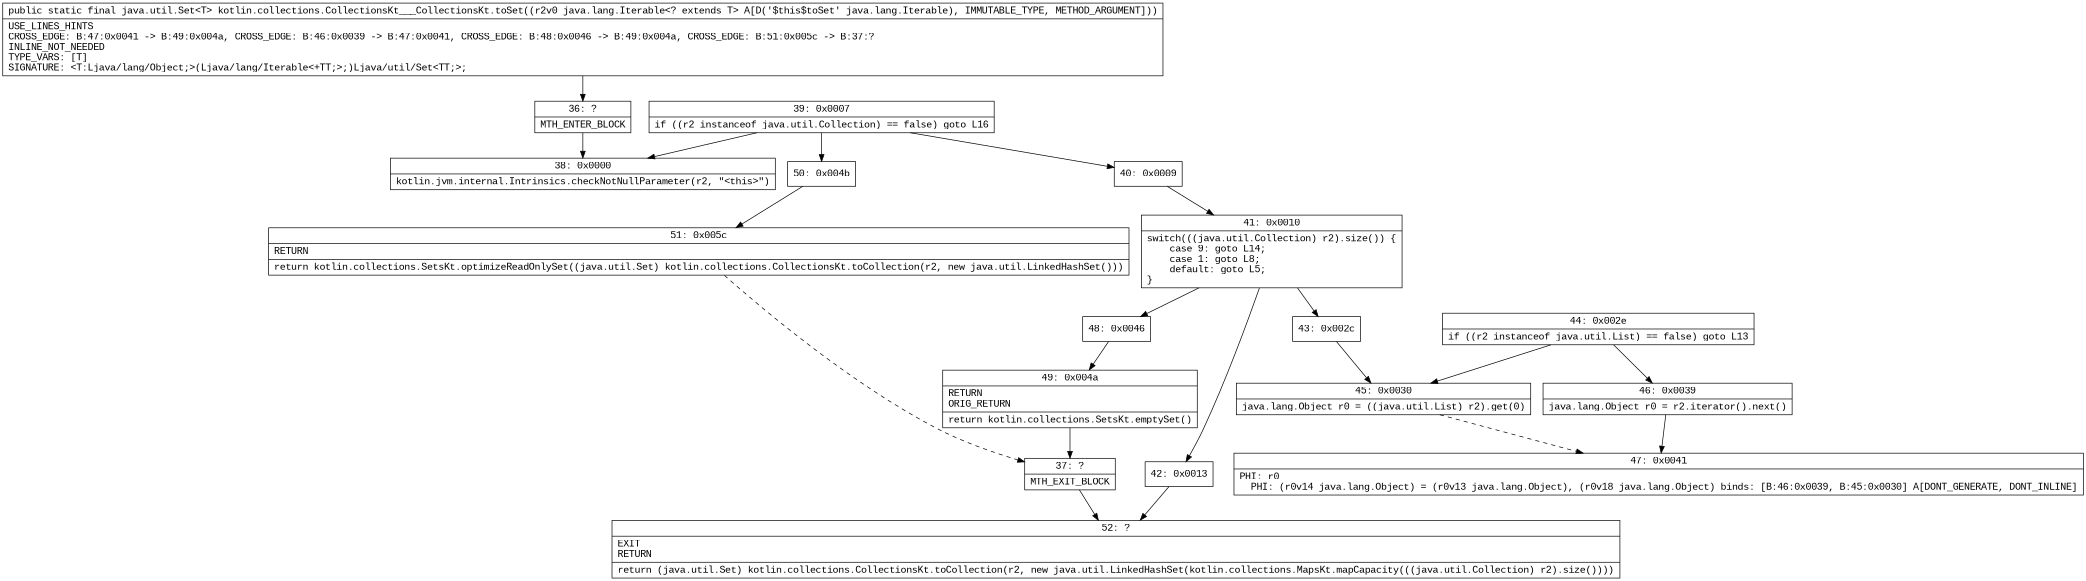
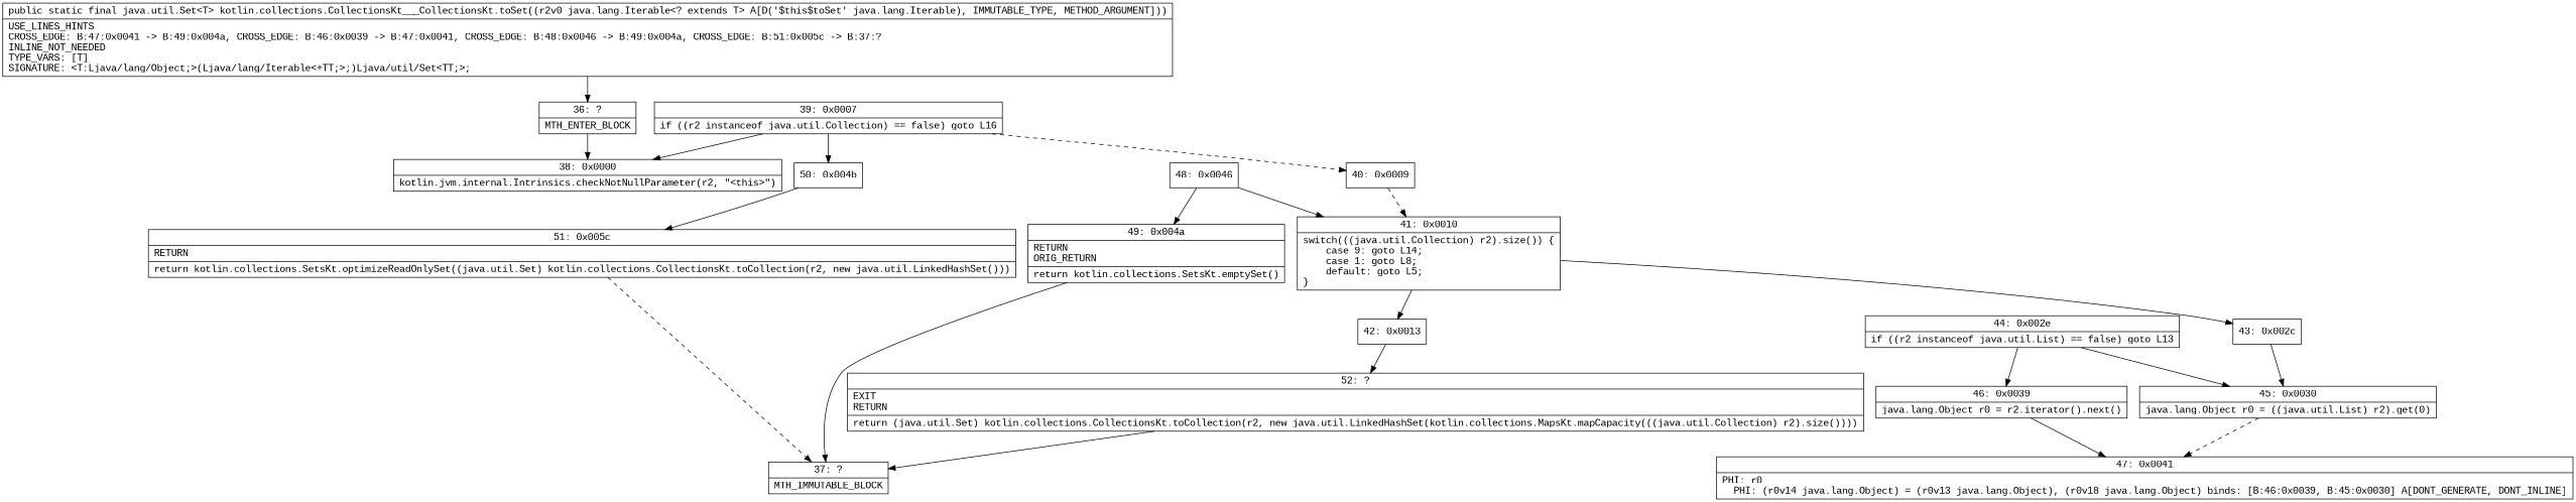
  digraph {
    fontname="Liberation Mono"
    node [fontname="Liberation Mono" shape=record]
    edge [fontname="Liberation Mono"]
    n1 [label="{36\:\ ?|MTH_ENTER_BLOCK\l}"]
    n2 [label="{38\:\ 0x0000|kotlin.jvm.internal.Intrinsics.checkNotNullParameter(r2, \"\<this\>\")\l}"]
    n3 [label="{39\:\ 0x0007|if ((r2 instanceof java.util.Collection) == false) goto L16\l}"]
    n4 [label="{40\:\ 0x0009}"]
    n5 [label="{50\:\ 0x004b}"]
    n6 [label="{41\:\ 0x0010|switch(((java.util.Collection) r2).size()) \{\l    case 9: goto L14;\l    case 1: goto L8;\l    default: goto L5;\l\}\l}"]
    n7 [label="{51\:\ 0x005c|RETURN\l|return kotlin.collections.SetsKt.optimizeReadOnlySet((java.util.Set) kotlin.collections.CollectionsKt.toCollection(r2, new java.util.LinkedHashSet()))\l}"]
    n8 [label="{42\:\ 0x0013}"]
    n9 [label="{43\:\ 0x002c}"]
    n10 [label="{48\:\ 0x0046}"]
    n11 [label="{52\:\ ?|EXIT\lRETURN\l|return (java.util.Set) kotlin.collections.CollectionsKt.toCollection(r2, new java.util.LinkedHashSet(kotlin.collections.MapsKt.mapCapacity(((java.util.Collection) r2).size())))\l}"]
    n12 [label="{45\:\ 0x0030|java.lang.Object r0 = ((java.util.List) r2).get(0)\l}"]
    n13 [label="{49\:\ 0x004a|RETURN\lORIG_RETURN\l|return kotlin.collections.SetsKt.emptySet()\l}"]
-   n14 [label="{37\:\ ?|MTH_EXIT_BLOCK\l}"]
+   n14 [label="{37\:\ ?|MTH_IMMUTABLE_BLOCK\l}"]
    n15 [label="{44\:\ 0x002e|if ((r2 instanceof java.util.List) == false) goto L13\l}"]
    n16 [label="{46\:\ 0x0039|java.lang.Object r0 = r2.iterator().next()\l}"]
    n17 [label="{47\:\ 0x0041|PHI: r0 \l  PHI: (r0v14 java.lang.Object) = (r0v13 java.lang.Object), (r0v18 java.lang.Object) binds: [B:46:0x0039, B:45:0x0030] A[DONT_GENERATE, DONT_INLINE]\l}"]
    n18 [label="{public static final java.util.Set\<T\> kotlin.collections.CollectionsKt___CollectionsKt.toSet((r2v0 java.lang.Iterable\<? extends T\> A[D('$this$toSet' java.lang.Iterable), IMMUTABLE_TYPE, METHOD_ARGUMENT]))  | USE_LINES_HINTS\lCROSS_EDGE: B:47:0x0041 \-\> B:49:0x004a, CROSS_EDGE: B:46:0x0039 \-\> B:47:0x0041, CROSS_EDGE: B:48:0x0046 \-\> B:49:0x004a, CROSS_EDGE: B:51:0x005c \-\> B:37:?\lINLINE_NOT_NEEDED\lTYPE_VARS: [T]\lSIGNATURE: \<T:Ljava\/lang\/Object;\>(Ljava\/lang\/Iterable\<+TT;\>;)Ljava\/util\/Set\<TT;\>;\l}"]
    n1 -> n2
    n3 -> n2
-   n3 -> n4 [style=solid]
+   n3 -> n4 [style=dashed]
    n3 -> n5
-   n4 -> n6
+   n4 -> n6 [style=dashed]
    n5 -> n7
    n6 -> n8
    n6 -> n9
-   n6 -> n10
+   n10 -> n6
    n7 -> n14 [style=dashed]
    n8 -> n11
    n9 -> n12
    n10 -> n13
-   n14 -> n11
+   n11 -> n14
    n12 -> n17 [style=dashed]
    n13 -> n14
    n15 -> n12 [style=solid]
    n15 -> n16
    n16 -> n17
    n18 -> n1
  }
